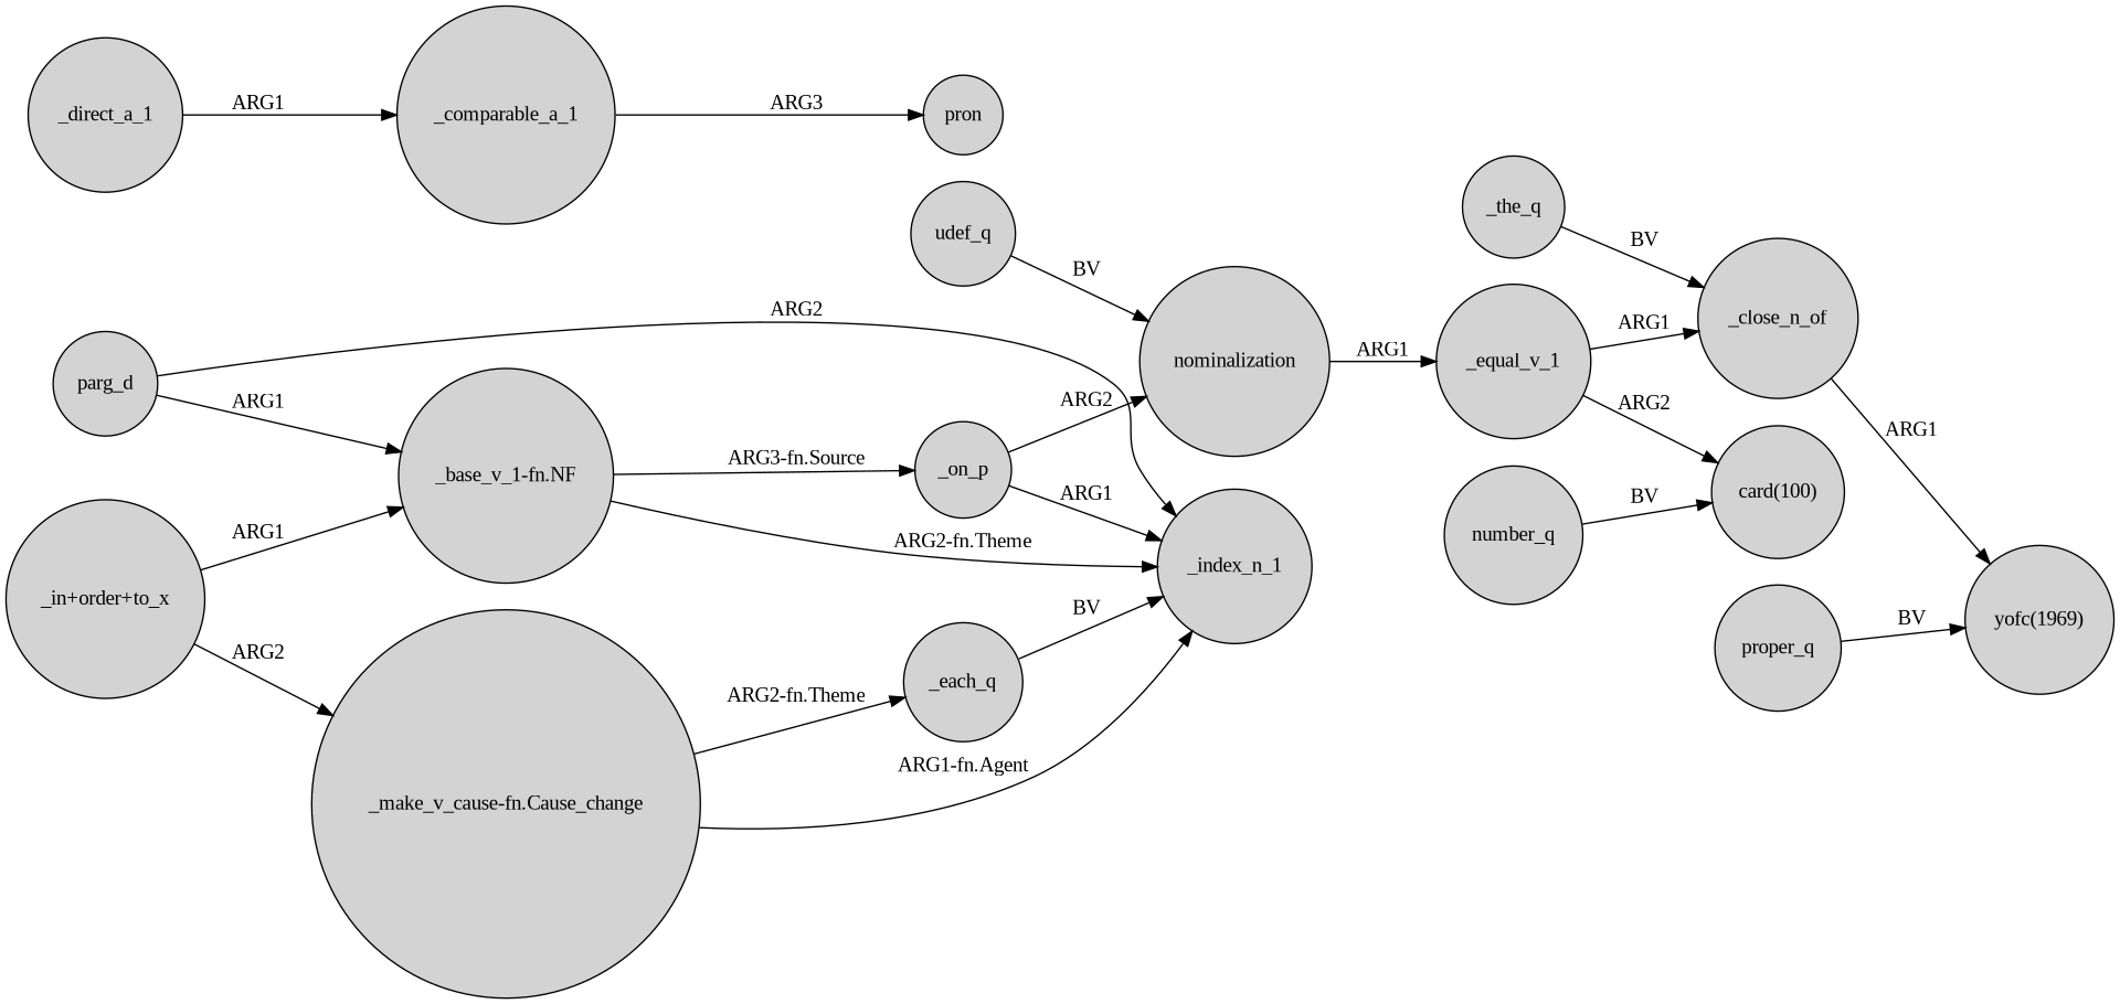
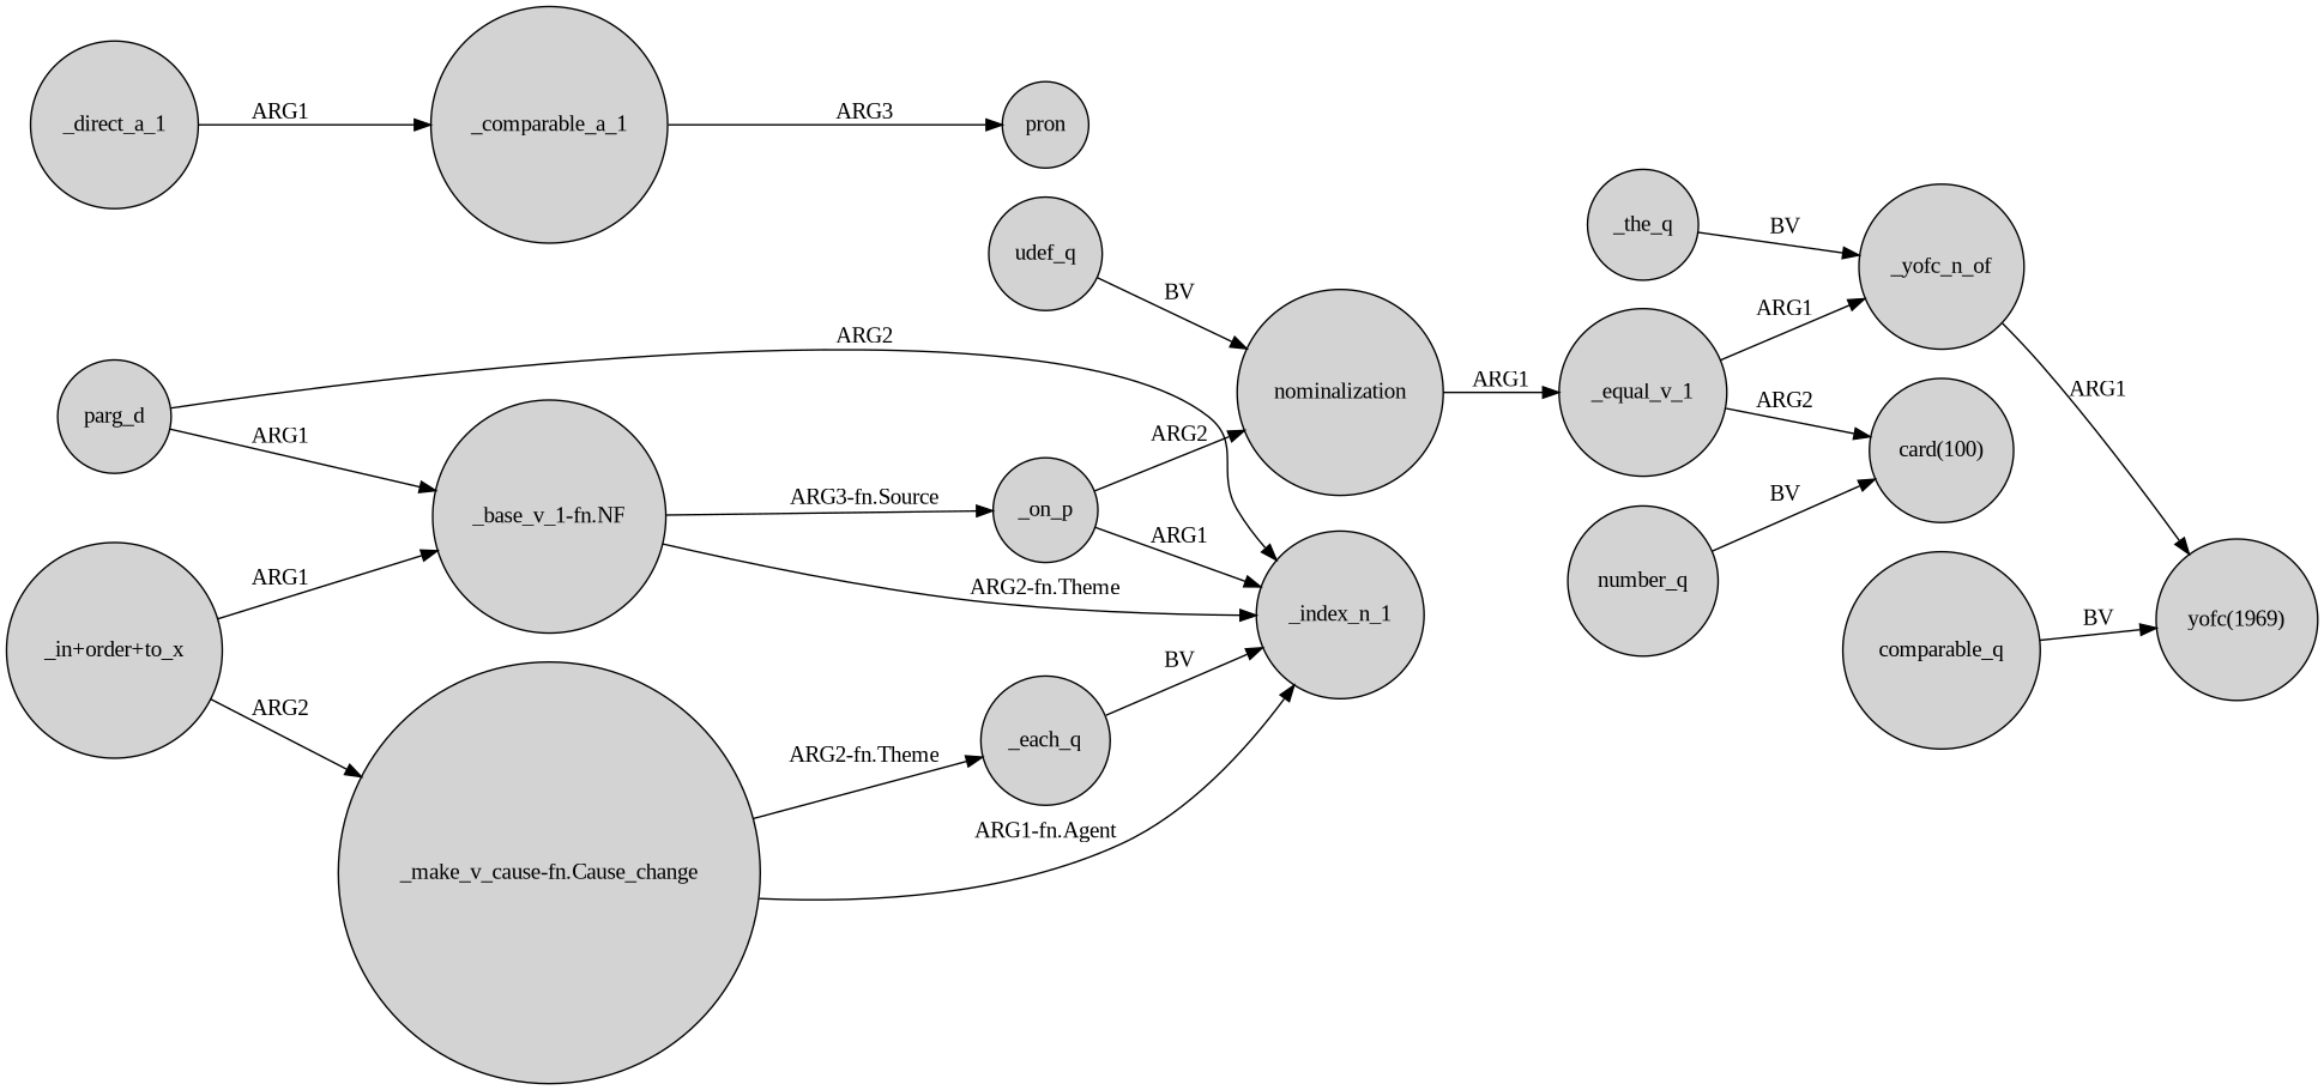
  digraph {
    fontname="Liberation Serif"
    rankdir=LR
    node [fontname="Liberation Serif" shape=circle style=filled]
    edge [fontname="Liberation Serif"]
    parg_d
    _index_n_1
    "_base_v_1-fn.NF"
    _on_p
    _the_q
-   _close_n_of
+   _close_n_of [label=_yofc_n_of]
    "yofc(1969)"
    _comparable_a_1
    pron
    _equal_v_1
    "card(100)"
    nominalization
    "_in+order+to_x"
    "_make_v_cause-fn.Cause_change"
    _each_q
    number_q
    udef_q
    _direct_a_1
-   proper_q
+   proper_q [label=comparable_q]
    parg_d -> _index_n_1 [label=ARG2]
    parg_d -> "_base_v_1-fn.NF" [label=ARG1]
    "_base_v_1-fn.NF" -> _index_n_1 [label="ARG2-fn.Theme"]
    "_base_v_1-fn.NF" -> _on_p [label="ARG3-fn.Source"]
    _on_p -> _index_n_1 [label=ARG1]
    _on_p -> nominalization [label=ARG2]
    _the_q -> _close_n_of [label=BV]
    _close_n_of -> "yofc(1969)" [label=ARG1]
    _comparable_a_1 -> pron [label=ARG3]
    _equal_v_1 -> _close_n_of [label=ARG1]
    _equal_v_1 -> "card(100)" [label=ARG2]
    nominalization -> _equal_v_1 [label=ARG1]
    "_in+order+to_x" -> "_base_v_1-fn.NF" [label=ARG1]
    "_in+order+to_x" -> "_make_v_cause-fn.Cause_change" [label=ARG2]
    "_make_v_cause-fn.Cause_change" -> _index_n_1 [label="ARG1-fn.Agent"]
    "_make_v_cause-fn.Cause_change" -> _each_q [label="ARG2-fn.Theme"]
    _each_q -> _index_n_1 [label=BV]
    number_q -> "card(100)" [label=BV]
    udef_q -> nominalization [label=BV]
    _direct_a_1 -> _comparable_a_1 [label=ARG1]
    proper_q -> "yofc(1969)" [label=BV]
  }
